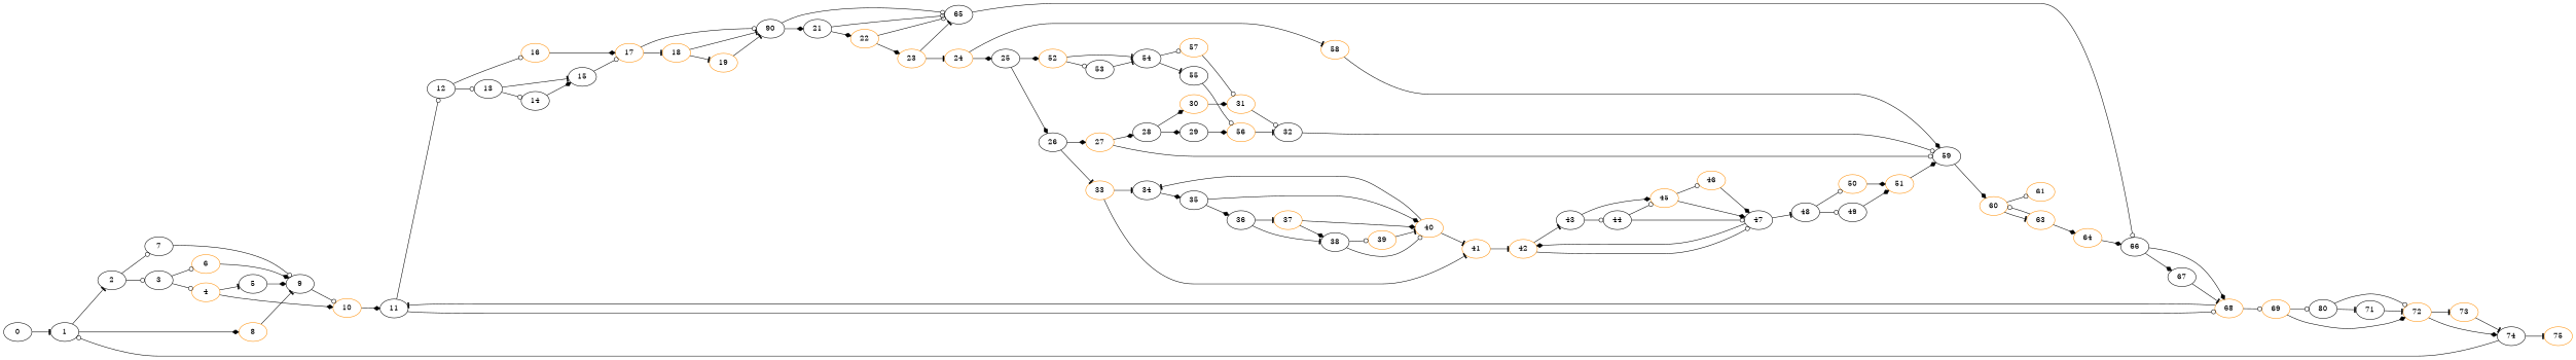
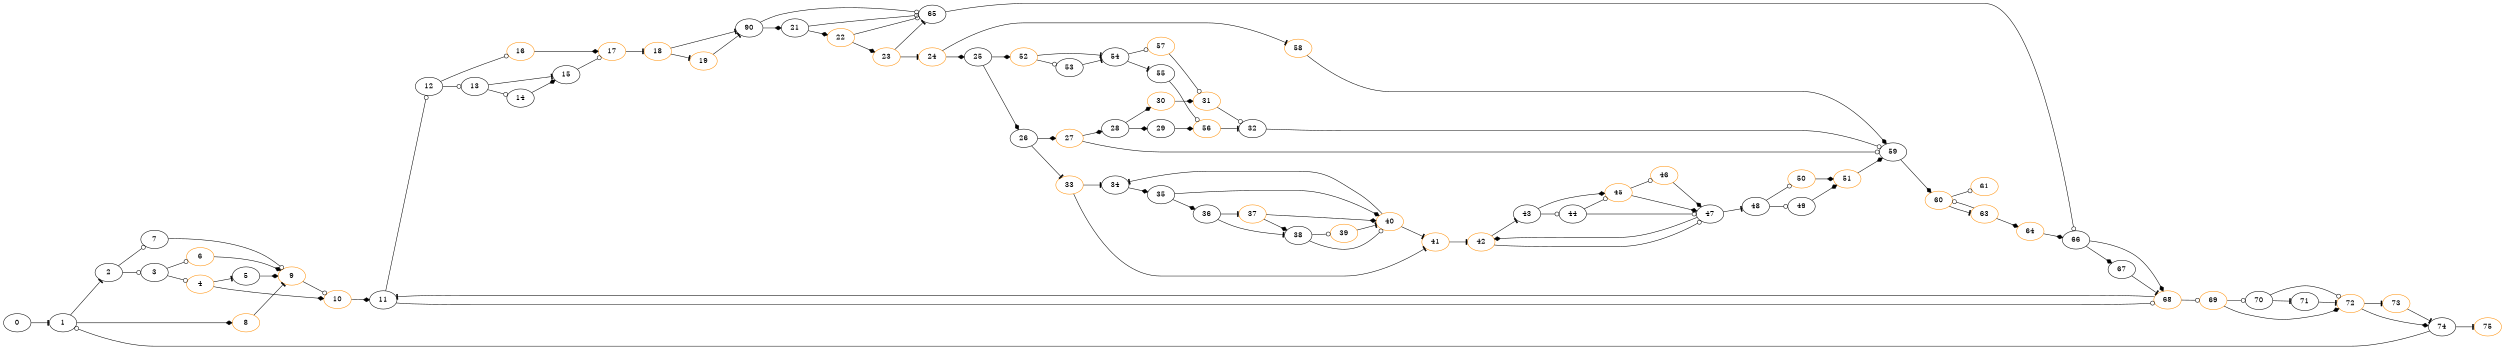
  digraph {
    rankdir=LR
    node [color=darkorange]
    edge [arrowhead=diamond]
    0 [color=black]
    1 [color=black]
    2 [color=black]
    8
    3 [color=black]
    7 [color=black]
-   9 [color=black]
+   9
    4
    6
    5 [color=black]
    10
    11 [color=black]
    12 [color=black]
    68
    13 [color=black]
    16
    69
    14 [color=black]
    15 [color=black]
    17
    18
    n22 [color=black label=90]
    19
    21 [color=black]
    65 [color=black]
    22
    66 [color=black]
    23
    24
    25 [color=black]
    58
    26 [color=black]
    52
    59 [color=black]
    27
    33
    53 [color=black]
    54 [color=black]
    28 [color=black]
    34 [color=black]
    41
    29 [color=black]
    30
    60
    56
    31
    32 [color=black]
    35 [color=black]
    42
    36 [color=black]
    40
    37
    38 [color=black]
    39
    43 [color=black]
    47 [color=black]
    44 [color=black]
    45
    48 [color=black]
    46
    49 [color=black]
    50
    51
    55 [color=black]
    57
    61
    63
    64
    67 [color=black]
-   70 [color=black label=80]
+   70 [color=black]
    72
    71 [color=black]
    73
    74 [color=black]
    75
    0 -> 1 [arrowhead=tee]
    1 -> 2 [arrowhead=tee]
    1 -> 8
    2 -> 3 [arrowhead=odot]
    2 -> 7 [arrowhead=odot]
    8 -> 9 [arrowhead=tee]
    3 -> 4 [arrowhead=odot]
    3 -> 6 [arrowhead=odot]
    7 -> 9 [arrowhead=odot]
    9 -> 10 [arrowhead=odot]
    4 -> 5 [arrowhead=tee]
    4 -> 10
    6 -> 9
    5 -> 9
    10 -> 11
    11 -> 12 [arrowhead=odot]
    11 -> 68 [arrowhead=odot]
    12 -> 13 [arrowhead=odot]
    12 -> 16 [arrowhead=odot]
    68 -> 11 [arrowhead=tee]
    68 -> 69 [arrowhead=odot]
    13 -> 14 [arrowhead=odot]
    13 -> 15 [arrowhead=tee]
    16 -> 17
    69 -> 70 [arrowhead=odot]
    69 -> 72
    14 -> 15
    15 -> 17 [arrowhead=odot]
    17 -> 18 [arrowhead=tee]
-   17 -> n22 [arrowhead=odot]
    18 -> n22 [arrowhead=tee]
    18 -> 19 [arrowhead=tee]
    n22 -> 21
    n22 -> 65 [arrowhead=odot]
    19 -> n22 [arrowhead=tee]
    21 -> 65 [arrowhead=odot]
    21 -> 22
    65 -> 66 [arrowhead=odot]
    22 -> 65 [arrowhead=odot]
    22 -> 23
    66 -> 68
    66 -> 67
    23 -> 65 [arrowhead=tee]
    23 -> 24 [arrowhead=tee]
    24 -> 25
    24 -> 58 [arrowhead=tee]
    25 -> 26
    25 -> 52
    58 -> 59
    26 -> 27
    26 -> 33 [arrowhead=tee]
    52 -> 53 [arrowhead=odot]
    52 -> 54 [arrowhead=tee]
    59 -> 60
    27 -> 59 [arrowhead=odot]
    27 -> 28
    33 -> 34 [arrowhead=tee]
    33 -> 41 [arrowhead=tee]
    53 -> 54 [arrowhead=tee]
    54 -> 55 [arrowhead=tee]
    54 -> 57 [arrowhead=odot]
    28 -> 29
    28 -> 30
    34 -> 35
    41 -> 42 [arrowhead=tee]
    29 -> 56
    30 -> 31
    60 -> 61 [arrowhead=odot]
    60 -> 63 [arrowhead=tee]
    56 -> 32 [arrowhead=tee]
    31 -> 32 [arrowhead=odot]
    32 -> 59 [arrowhead=odot]
    35 -> 36
    35 -> 40
    42 -> 43 [arrowhead=tee]
    42 -> 47 [arrowhead=odot]
    36 -> 37 [arrowhead=tee]
    36 -> 38 [arrowhead=tee]
    40 -> 34 [arrowhead=tee]
    40 -> 41 [arrowhead=tee]
    37 -> 40
    37 -> 38
    38 -> 40 [arrowhead=odot]
    38 -> 39 [arrowhead=odot]
    39 -> 40 [arrowhead=tee]
    43 -> 44 [arrowhead=odot]
    43 -> 45
    47 -> 42
    47 -> 48 [arrowhead=tee]
    44 -> 47 [arrowhead=odot]
    44 -> 45 [arrowhead=odot]
    45 -> 47
    45 -> 46 [arrowhead=odot]
    48 -> 49 [arrowhead=odot]
    48 -> 50 [arrowhead=odot]
    46 -> 47
    49 -> 51
    50 -> 51
    51 -> 59
    55 -> 56 [arrowhead=odot]
    57 -> 31 [arrowhead=odot]
    63 -> 60 [arrowhead=odot]
    63 -> 64
    64 -> 66
    67 -> 68 [arrowhead=tee]
    70 -> 72 [arrowhead=odot]
    70 -> 71 [arrowhead=tee]
    72 -> 73 [arrowhead=tee]
    72 -> 74
    71 -> 72 [arrowhead=tee]
    73 -> 74 [arrowhead=tee]
    74 -> 1 [arrowhead=odot]
    74 -> 75 [arrowhead=tee]
  }
